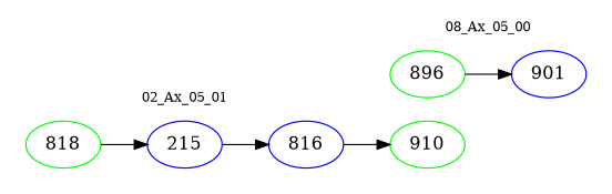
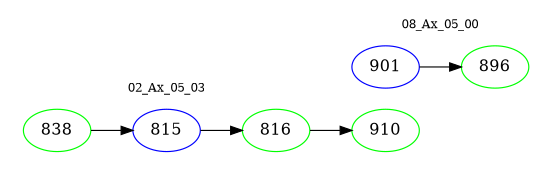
  digraph {
    rankdir=LR
    node [color=green]
    edge [color=black]
-   n1 [color=blue label=215]
-   n2 [label=818]
-   n3 [color=blue label=816]
+   n1 [color=blue label=815]
+   n2 [label=838]
+   n3 [label=816]
    n4 [color=blue label=901]
    n5 [label=896]
    n6 [label=910]
    subgraph cluster_1 {
      color=white
      fontsize=10
-     label="02_Ax_05_01"
+     label="02_Ax_05_03"
      n1
      n2
      n3
    }
    subgraph cluster_2 {
      color=white
      fontsize=10
      label="08_Ax_05_00"
      n4
      n5
      n6
    }
    n1 -> n3
    n2 -> n1
    n3 -> n6
-   n5 -> n4
+   n4 -> n5
  }
